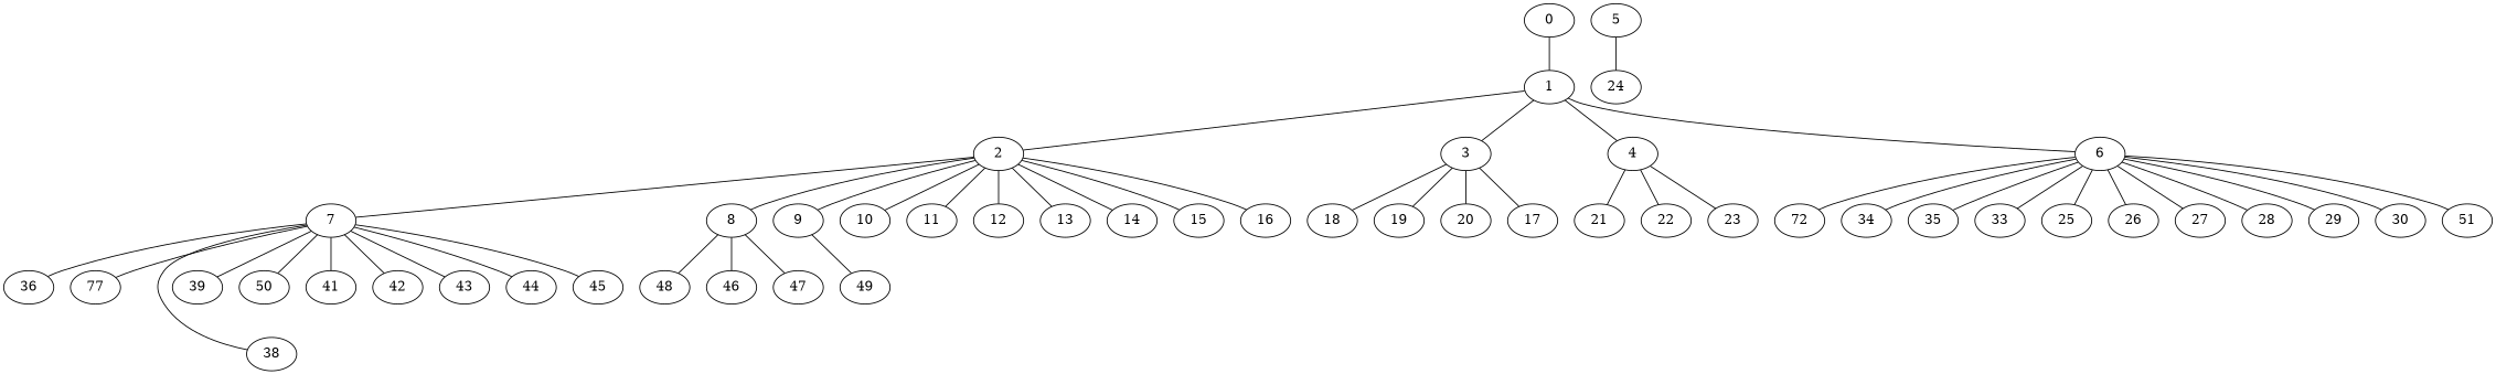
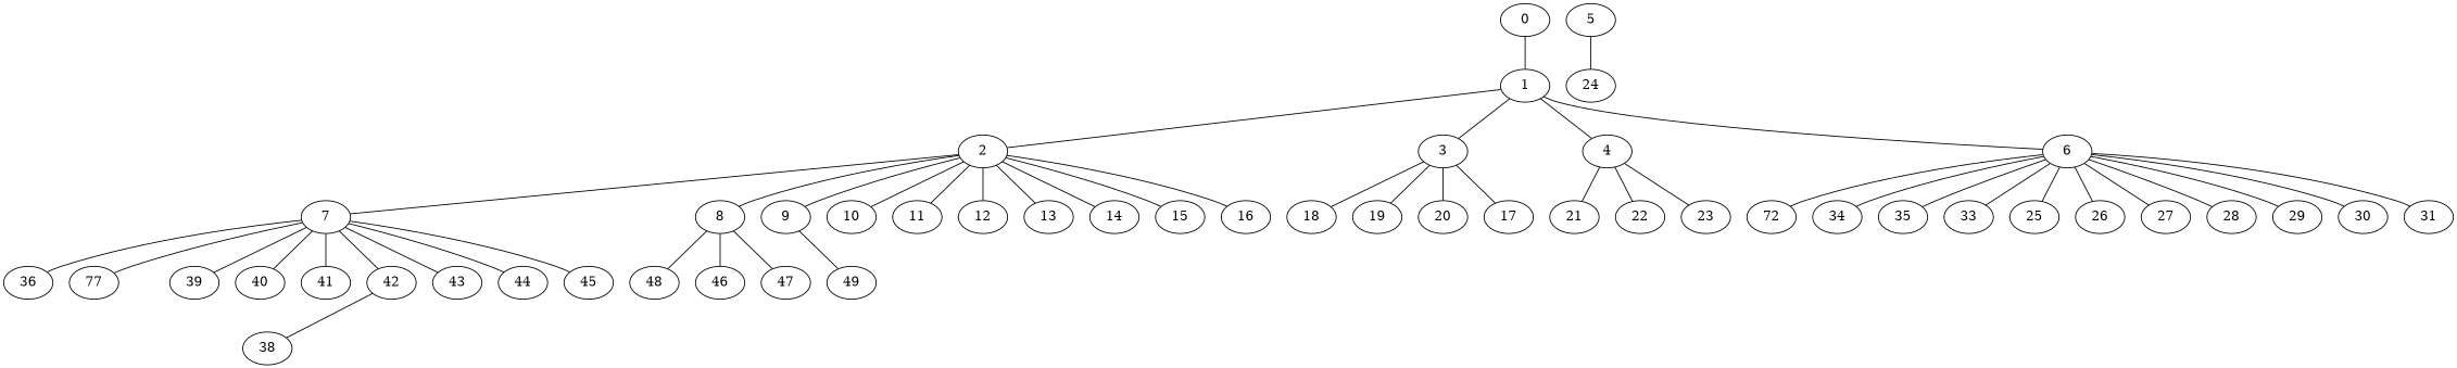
  graph {
    0
    1
    2
    3
    4
    6
    7
    8
    9
    10
    11
    12
    13
    14
    15
    16
    18
    19
    20
    17
    21
    22
    23
    5
    24
    n26 [label=72]
    34
    35
    33
    25
    26
    27
    28
    29
    30
-   31 [label=51]
+   31
    36
    n38 [label=77]
    38
    39
-   40 [label=50]
+   40
    41
    42
    43
    44
    45
    48
    46
    47
    49
    0 -- 1
    1 -- 2
    1 -- 3
    1 -- 4
    1 -- 6
    2 -- 7
    2 -- 8
    2 -- 9
    2 -- 10
    2 -- 11
    2 -- 12
    2 -- 13
    2 -- 14
    2 -- 15
    2 -- 16
    3 -- 18
    3 -- 19
    3 -- 20
    3 -- 17
    4 -- 21
    4 -- 22
    4 -- 23
    6 -- n26
    6 -- 34
    6 -- 35
    6 -- 33
    6 -- 25
    6 -- 26
    6 -- 27
    6 -- 28
    6 -- 29
    6 -- 30
    6 -- 31
    7 -- 36
    7 -- n38
-   7 -- 38
+   42 -- 38
    7 -- 39
    7 -- 40
    7 -- 41
    7 -- 42
    7 -- 43
    7 -- 44
    7 -- 45
    8 -- 48
    8 -- 46
    8 -- 47
    9 -- 49
    5 -- 24
  }
